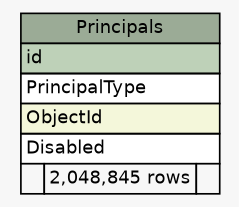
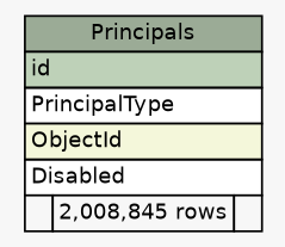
  digraph {
    bgcolor="#f7f7f7"
    fontname=Helvetica
    fontsize=11
    nodesep=0.18
    rankdir=RL
    ranksep=0.46
-   n1 [fontname=Helvetica fontsize=11 label=<     <TABLE BORDER="0" CELLBORDER="1" CELLSPACING="0" BGCOLOR="#ffffff">       <TR><TD COLSPAN="3" BGCOLOR="#9bab96" ALIGN="CENTER">Principals</TD></TR>       <TR><TD PORT="id" COLSPAN="3" BGCOLOR="#bed1b8" ALIGN="LEFT">id</TD></TR>       <TR><TD PORT="PrincipalType" COLSPAN="3" ALIGN="LEFT">PrincipalType</TD></TR>       <TR><TD PORT="ObjectId" COLSPAN="3" BGCOLOR="#f4f7da" ALIGN="LEFT">ObjectId</TD></TR>       <TR><TD PORT="Disabled" COLSPAN="3" ALIGN="LEFT">Disabled</TD></TR>       <TR><TD ALIGN="LEFT" BGCOLOR="#f7f7f7">  </TD><TD ALIGN="RIGHT" BGCOLOR="#f7f7f7">2,048,845 rows</TD><TD ALIGN="RIGHT" BGCOLOR="#f7f7f7">  </TD></TR>     </TABLE>> shape=plaintext]
+   n1 [fontname=Helvetica fontsize=11 label=<     <TABLE BORDER="0" CELLBORDER="1" CELLSPACING="0" BGCOLOR="#ffffff">       <TR><TD COLSPAN="3" BGCOLOR="#9bab96" ALIGN="CENTER">Principals</TD></TR>       <TR><TD PORT="id" COLSPAN="3" BGCOLOR="#bed1b8" ALIGN="LEFT">id</TD></TR>       <TR><TD PORT="PrincipalType" COLSPAN="3" ALIGN="LEFT">PrincipalType</TD></TR>       <TR><TD PORT="ObjectId" COLSPAN="3" BGCOLOR="#f4f7da" ALIGN="LEFT">ObjectId</TD></TR>       <TR><TD PORT="Disabled" COLSPAN="3" ALIGN="LEFT">Disabled</TD></TR>       <TR><TD ALIGN="LEFT" BGCOLOR="#f7f7f7">  </TD><TD ALIGN="RIGHT" BGCOLOR="#f7f7f7">2,008,845 rows</TD><TD ALIGN="RIGHT" BGCOLOR="#f7f7f7">  </TD></TR>     </TABLE>> shape=plaintext]
  }
